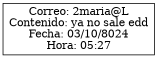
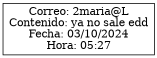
  digraph {
    rankdir=TB
-   n1 [label="{Correo: 2maria@L\nContenido: ya no sale edd\nFecha: 03/10/8024\nHora: 05:27}" shape=record]
+   n1 [label="{Correo: 2maria@L\nContenido: ya no sale edd\nFecha: 03/10/2024\nHora: 05:27}" shape=record]
  }
